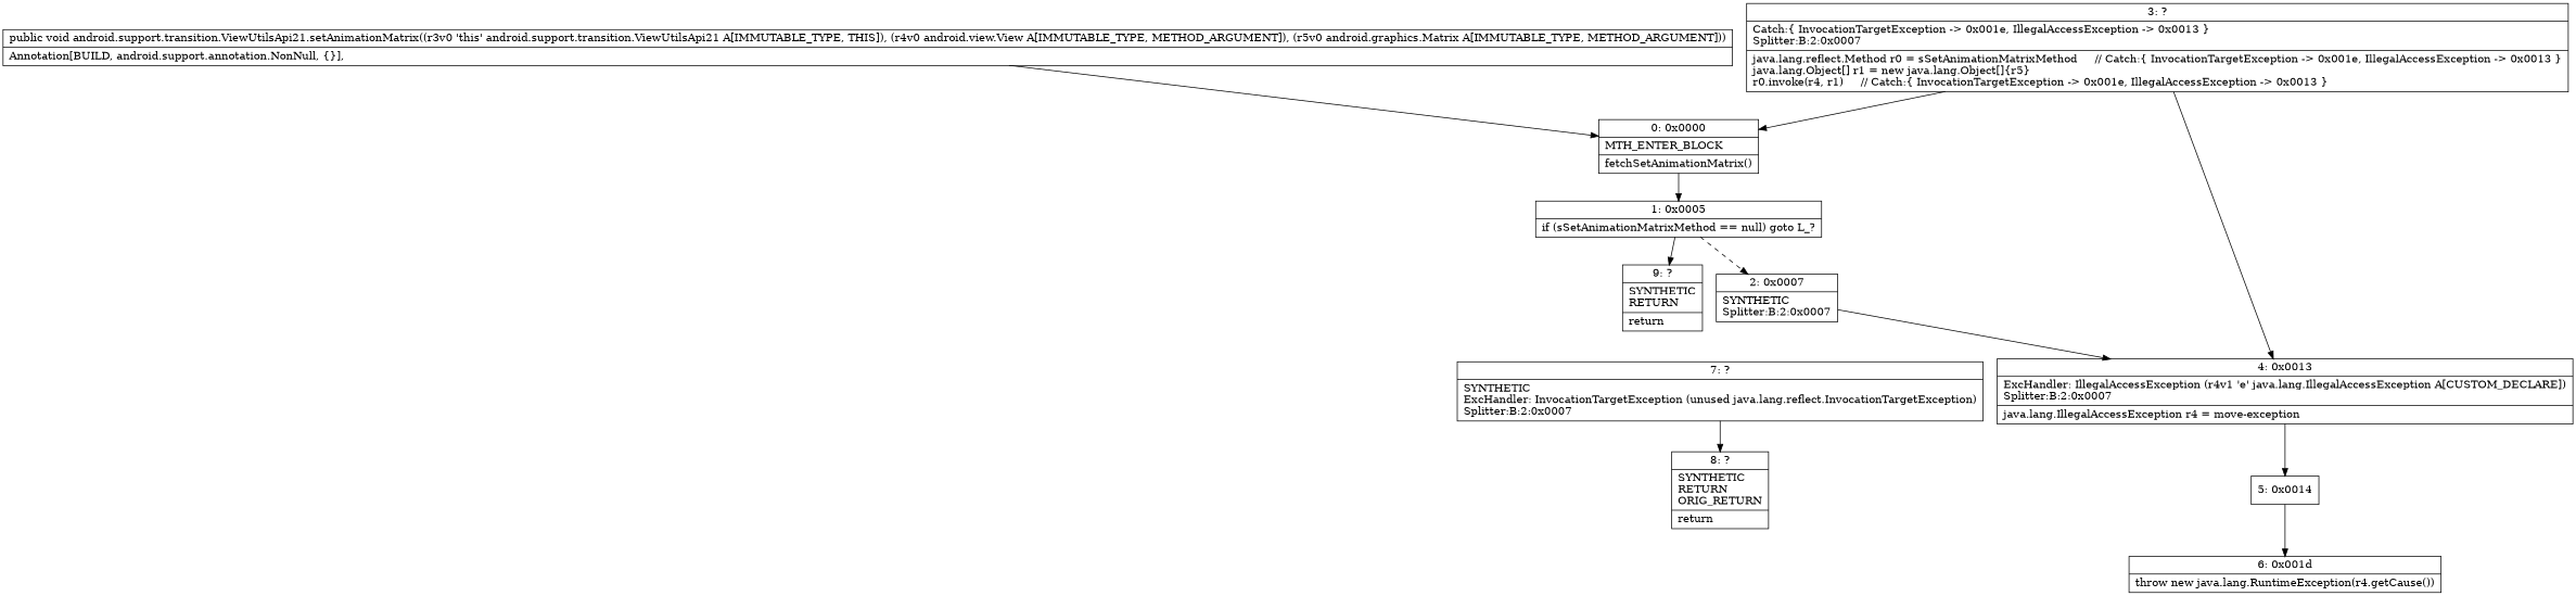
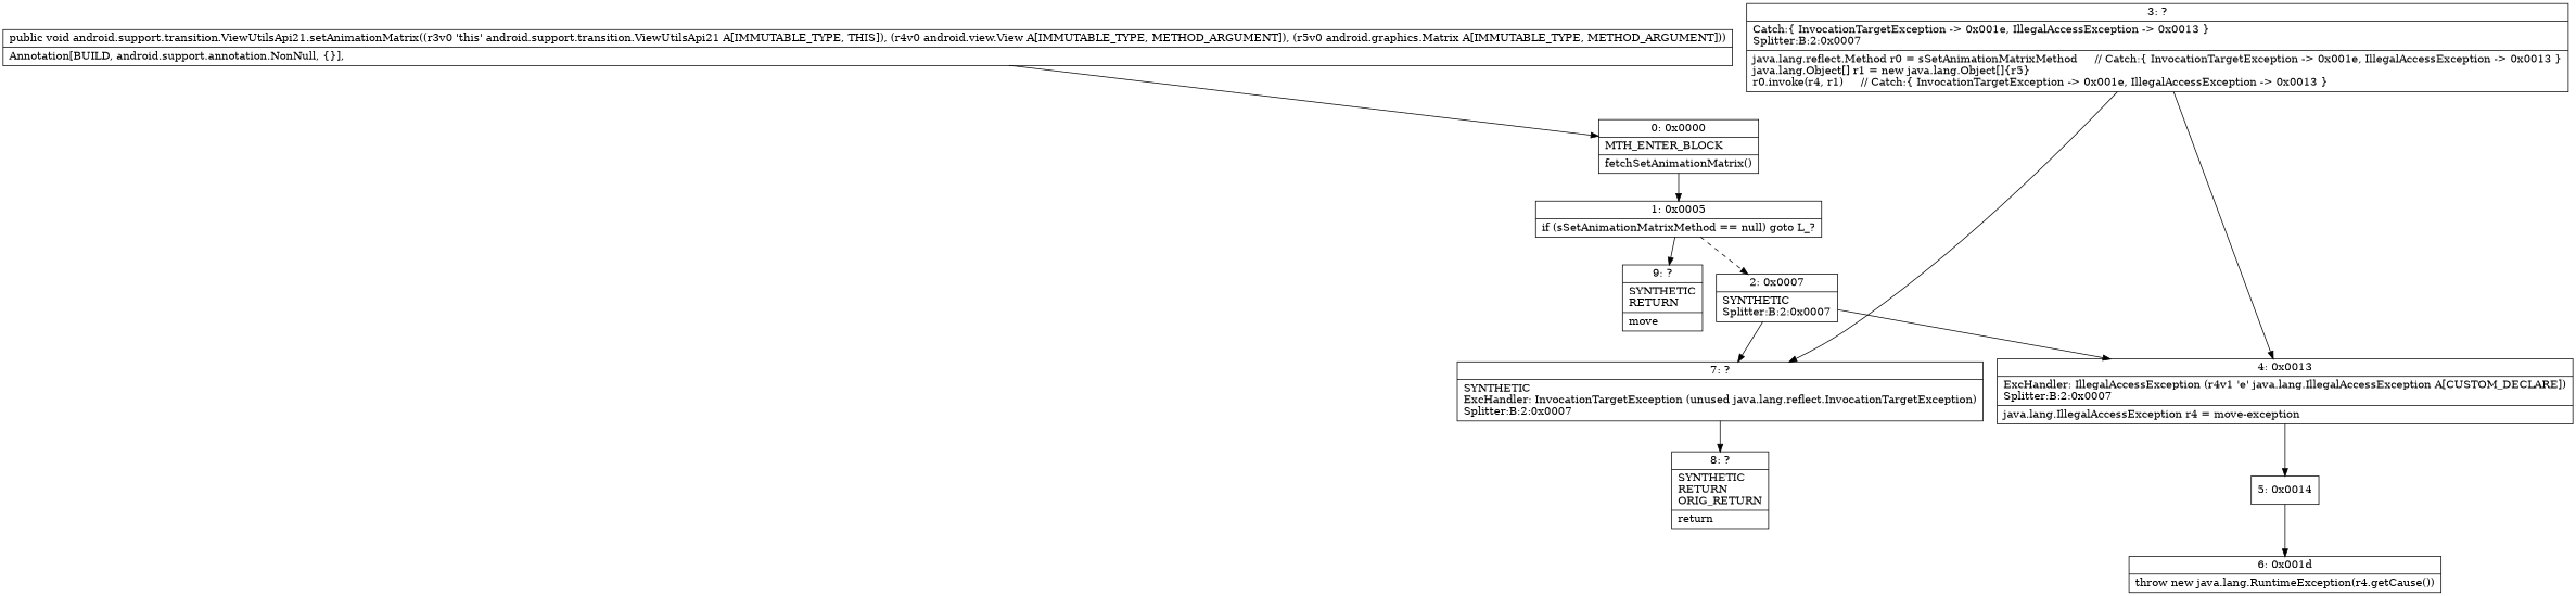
  digraph {
    node [shape=record]
    n1 [label="{0\:\ 0x0000|MTH_ENTER_BLOCK\l|fetchSetAnimationMatrix()\l}"]
    n2 [label="{1\:\ 0x0005|if (sSetAnimationMatrixMethod == null) goto L_?\l}"]
    n3 [label="{2\:\ 0x0007|SYNTHETIC\lSplitter:B:2:0x0007\l}"]
-   n4 [label="{9\:\ ?|SYNTHETIC\lRETURN\l|return\l}"]
+   n4 [label="{9\:\ ?|SYNTHETIC\lRETURN\l|move\l}"]
    n5 [label="{4\:\ 0x0013|ExcHandler: IllegalAccessException (r4v1 'e' java.lang.IllegalAccessException A[CUSTOM_DECLARE])\lSplitter:B:2:0x0007\l|java.lang.IllegalAccessException r4 = move\-exception\l}"]
    n6 [label="{7\:\ ?|SYNTHETIC\lExcHandler: InvocationTargetException (unused java.lang.reflect.InvocationTargetException)\lSplitter:B:2:0x0007\l}"]
    n7 [label="{3\:\ ?|Catch:\{ InvocationTargetException \-\> 0x001e, IllegalAccessException \-\> 0x0013 \}\lSplitter:B:2:0x0007\l|java.lang.reflect.Method r0 = sSetAnimationMatrixMethod     \/\/ Catch:\{ InvocationTargetException \-\> 0x001e, IllegalAccessException \-\> 0x0013 \}\ljava.lang.Object[] r1 = new java.lang.Object[]\{r5\}\lr0.invoke(r4, r1)     \/\/ Catch:\{ InvocationTargetException \-\> 0x001e, IllegalAccessException \-\> 0x0013 \}\l}"]
    n8 [label="{5\:\ 0x0014}"]
    n9 [label="{8\:\ ?|SYNTHETIC\lRETURN\lORIG_RETURN\l|return\l}"]
    n10 [label="{6\:\ 0x001d|throw new java.lang.RuntimeException(r4.getCause())\l}"]
    n11 [label="{public void android.support.transition.ViewUtilsApi21.setAnimationMatrix((r3v0 'this' android.support.transition.ViewUtilsApi21 A[IMMUTABLE_TYPE, THIS]), (r4v0 android.view.View A[IMMUTABLE_TYPE, METHOD_ARGUMENT]), (r5v0 android.graphics.Matrix A[IMMUTABLE_TYPE, METHOD_ARGUMENT]))  | Annotation[BUILD, android.support.annotation.NonNull, \{\}], \l}"]
    n1 -> n2
    n2 -> n3 [style=dashed]
    n2 -> n4
    n3 -> n5
+   n3 -> n6
    n5 -> n8
    n6 -> n9
    n7 -> n5
-   n7 -> n1
+   n7 -> n6
    n8 -> n10
    n11 -> n1
  }
